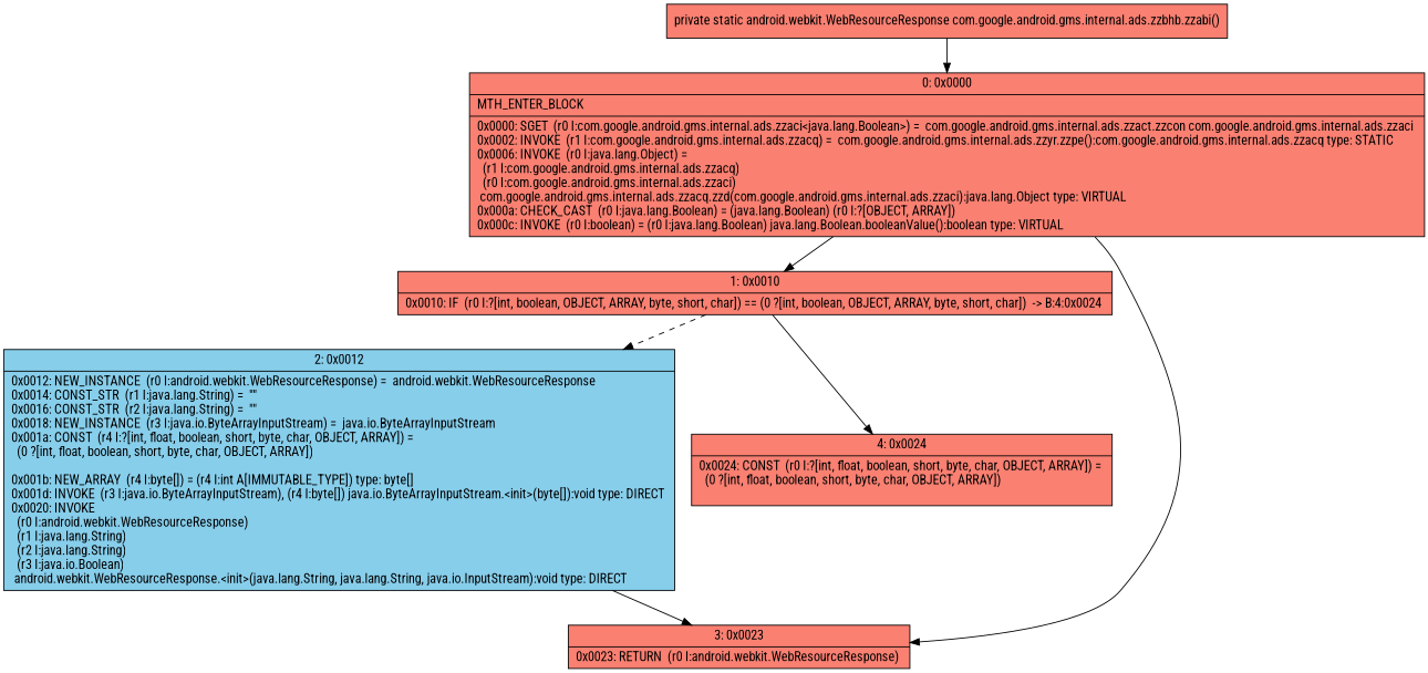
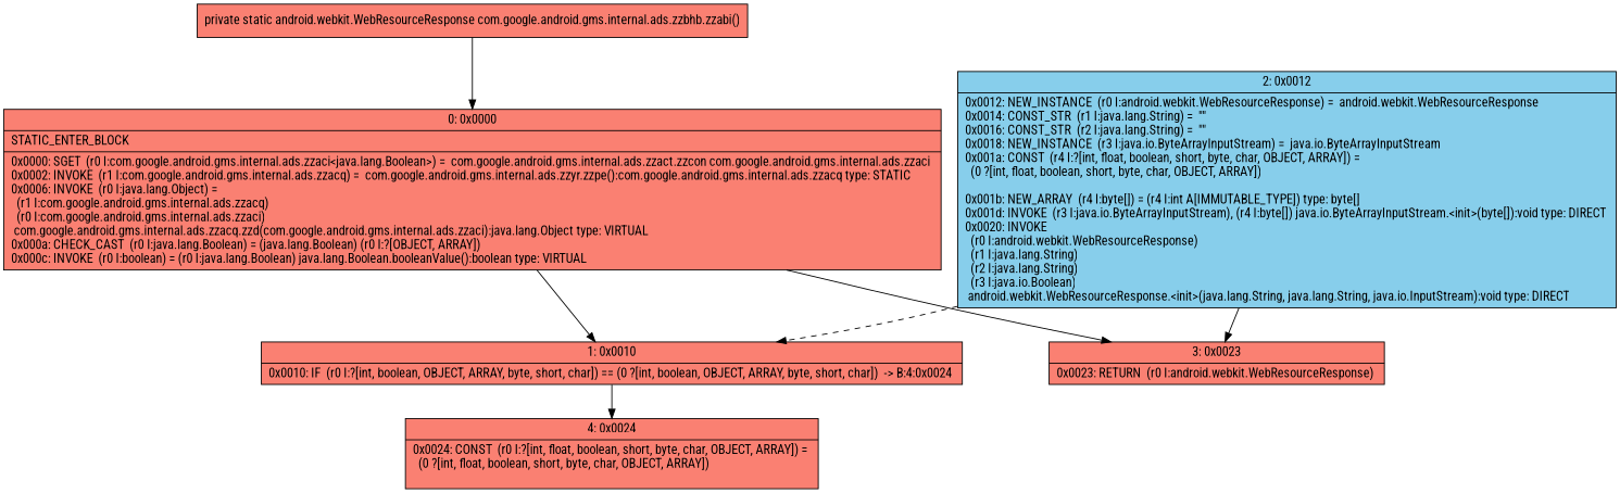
  digraph {
    fontname="Roboto Condensed"
    node [fillcolor=salmon fontname="Roboto Condensed" shape=record style=filled]
    edge [fontname="Roboto Condensed"]
-   n1 [label="{0\:\ 0x0000|MTH_ENTER_BLOCK\l|0x0000: SGET  (r0 I:com.google.android.gms.internal.ads.zzaci\<java.lang.Boolean\>) =  com.google.android.gms.internal.ads.zzact.zzcon com.google.android.gms.internal.ads.zzaci \l0x0002: INVOKE  (r1 I:com.google.android.gms.internal.ads.zzacq) =  com.google.android.gms.internal.ads.zzyr.zzpe():com.google.android.gms.internal.ads.zzacq type: STATIC \l0x0006: INVOKE  (r0 I:java.lang.Object) = \l  (r1 I:com.google.android.gms.internal.ads.zzacq)\l  (r0 I:com.google.android.gms.internal.ads.zzaci)\l com.google.android.gms.internal.ads.zzacq.zzd(com.google.android.gms.internal.ads.zzaci):java.lang.Object type: VIRTUAL \l0x000a: CHECK_CAST  (r0 I:java.lang.Boolean) = (java.lang.Boolean) (r0 I:?[OBJECT, ARRAY]) \l0x000c: INVOKE  (r0 I:boolean) = (r0 I:java.lang.Boolean) java.lang.Boolean.booleanValue():boolean type: VIRTUAL \l}"]
+   n1 [label="{0\:\ 0x0000|STATIC_ENTER_BLOCK\l|0x0000: SGET  (r0 I:com.google.android.gms.internal.ads.zzaci\<java.lang.Boolean\>) =  com.google.android.gms.internal.ads.zzact.zzcon com.google.android.gms.internal.ads.zzaci \l0x0002: INVOKE  (r1 I:com.google.android.gms.internal.ads.zzacq) =  com.google.android.gms.internal.ads.zzyr.zzpe():com.google.android.gms.internal.ads.zzacq type: STATIC \l0x0006: INVOKE  (r0 I:java.lang.Object) = \l  (r1 I:com.google.android.gms.internal.ads.zzacq)\l  (r0 I:com.google.android.gms.internal.ads.zzaci)\l com.google.android.gms.internal.ads.zzacq.zzd(com.google.android.gms.internal.ads.zzaci):java.lang.Object type: VIRTUAL \l0x000a: CHECK_CAST  (r0 I:java.lang.Boolean) = (java.lang.Boolean) (r0 I:?[OBJECT, ARRAY]) \l0x000c: INVOKE  (r0 I:boolean) = (r0 I:java.lang.Boolean) java.lang.Boolean.booleanValue():boolean type: VIRTUAL \l}"]
    n2 [label="{1\:\ 0x0010|0x0010: IF  (r0 I:?[int, boolean, OBJECT, ARRAY, byte, short, char]) == (0 ?[int, boolean, OBJECT, ARRAY, byte, short, char])  \-\> B:4:0x0024 \l}"]
    n3 [label="{3\:\ 0x0023|0x0023: RETURN  (r0 I:android.webkit.WebResourceResponse) \l}"]
    n4 [fillcolor=skyblue label="{2\:\ 0x0012|0x0012: NEW_INSTANCE  (r0 I:android.webkit.WebResourceResponse) =  android.webkit.WebResourceResponse \l0x0014: CONST_STR  (r1 I:java.lang.String) =  \"\" \l0x0016: CONST_STR  (r2 I:java.lang.String) =  \"\" \l0x0018: NEW_INSTANCE  (r3 I:java.io.ByteArrayInputStream) =  java.io.ByteArrayInputStream \l0x001a: CONST  (r4 I:?[int, float, boolean, short, byte, char, OBJECT, ARRAY]) = \l  (0 ?[int, float, boolean, short, byte, char, OBJECT, ARRAY])\l \l0x001b: NEW_ARRAY  (r4 I:byte[]) = (r4 I:int A[IMMUTABLE_TYPE]) type: byte[] \l0x001d: INVOKE  (r3 I:java.io.ByteArrayInputStream), (r4 I:byte[]) java.io.ByteArrayInputStream.\<init\>(byte[]):void type: DIRECT \l0x0020: INVOKE  \l  (r0 I:android.webkit.WebResourceResponse)\l  (r1 I:java.lang.String)\l  (r2 I:java.lang.String)\l  (r3 I:java.io.Boolean)\l android.webkit.WebResourceResponse.\<init\>(java.lang.String, java.lang.String, java.io.InputStream):void type: DIRECT \l}"]
    n5 [label="{4\:\ 0x0024|0x0024: CONST  (r0 I:?[int, float, boolean, short, byte, char, OBJECT, ARRAY]) = \l  (0 ?[int, float, boolean, short, byte, char, OBJECT, ARRAY])\l \l}"]
    n6 [label="{private static android.webkit.WebResourceResponse com.google.android.gms.internal.ads.zzbhb.zzabi() }"]
    n1 -> n2
    n1 -> n3
-   n2 -> n4 [style=dashed]
+   n4 -> n2 [style=dashed]
    n2 -> n5
    n4 -> n3
    n6 -> n1
  }
